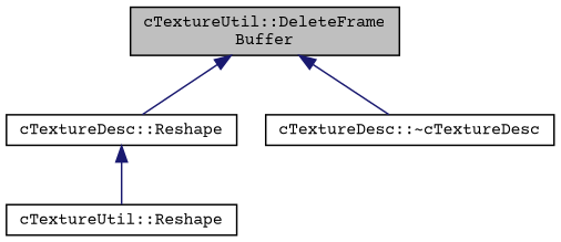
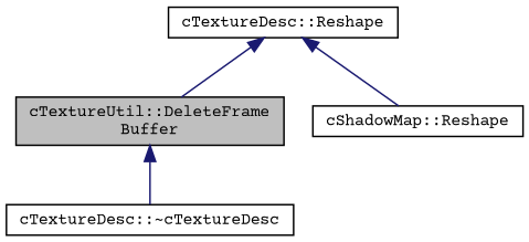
  digraph {
    fontname="Courier Prime"
    rankdir=TB
    node [color=black fillcolor=white fontname="Courier Prime" fontsize=10 shape=record style=filled]
    edge [color=midnightblue dir=back fontname="Courier Prime" fontsize=10 labelfontname=Helvetica labelfontsize=10 style=solid]
    n1 [fillcolor=grey75 fontcolor=black height=0.2 label="cTextureUtil::DeleteFrame\lBuffer" width=0.4]
    n2 [height=0.2 label="cTextureDesc::Reshape" width=0.4]
    n3 [height=0.2 label="cTextureDesc::~cTextureDesc" width=0.4]
-   n4 [height=0.2 label="cTextureUtil::Reshape" width=0.4]
-   n1 -> n2
+   n4 [height=0.2 label="cShadowMap::Reshape" width=0.4]
+   n2 -> n1
    n1 -> n3
    n2 -> n4
  }
